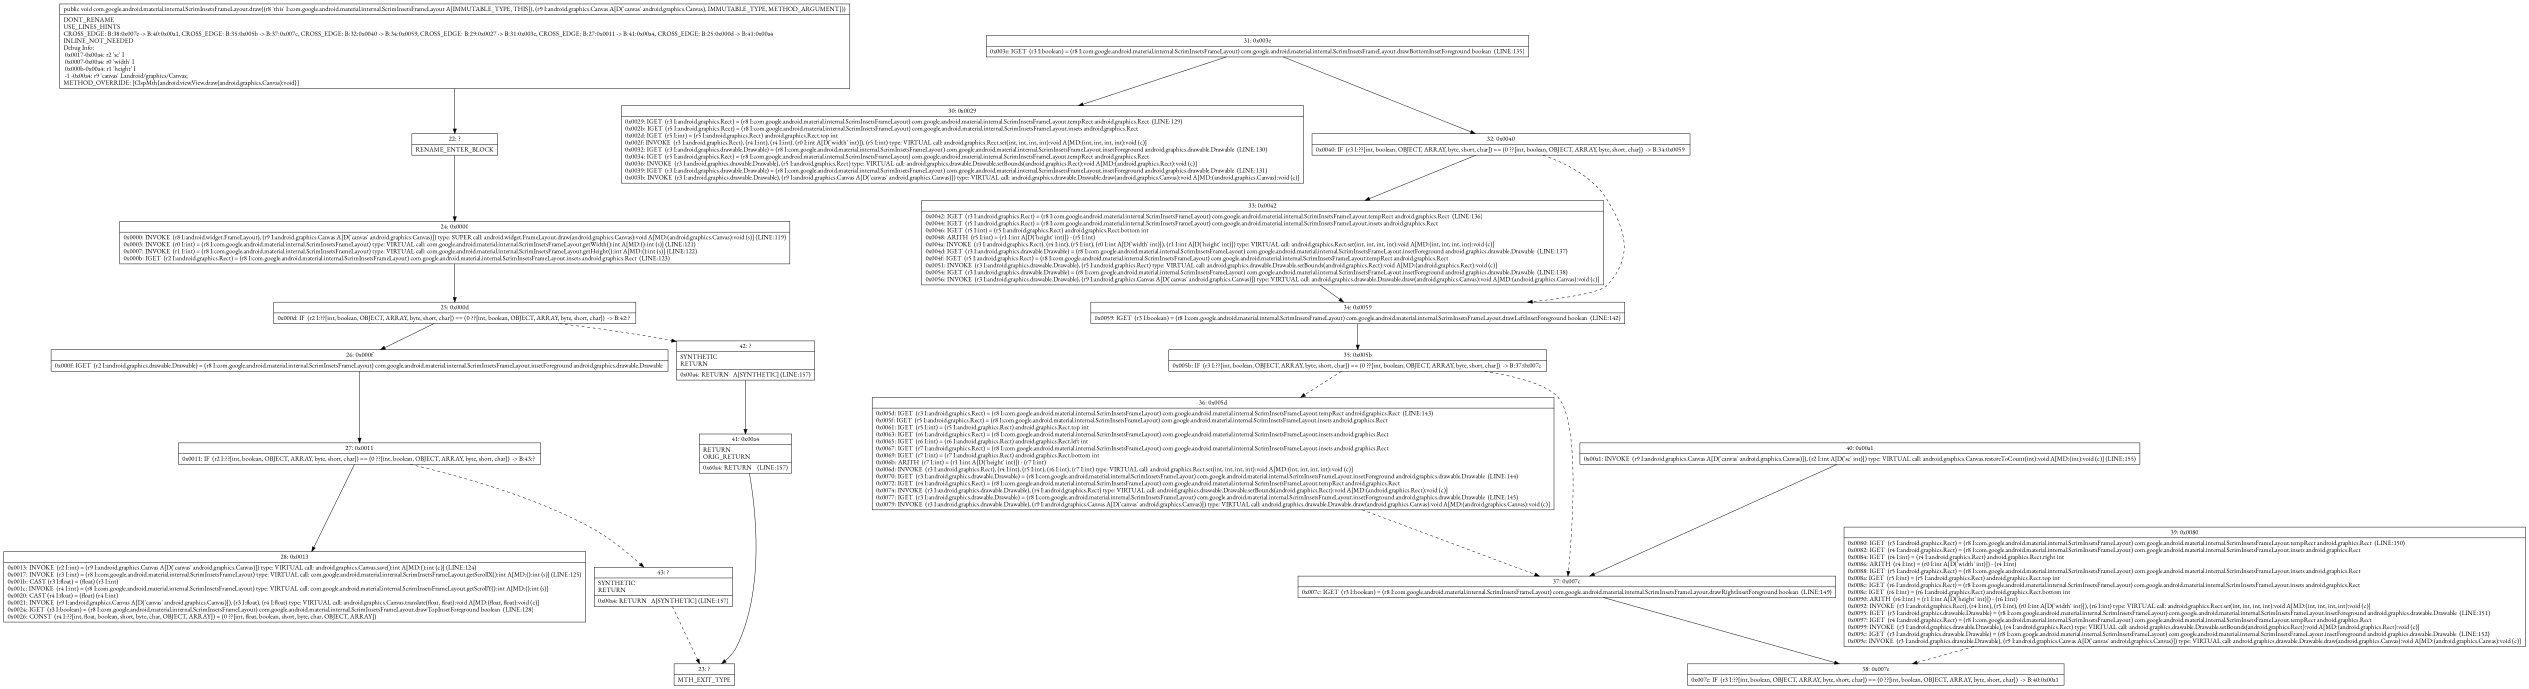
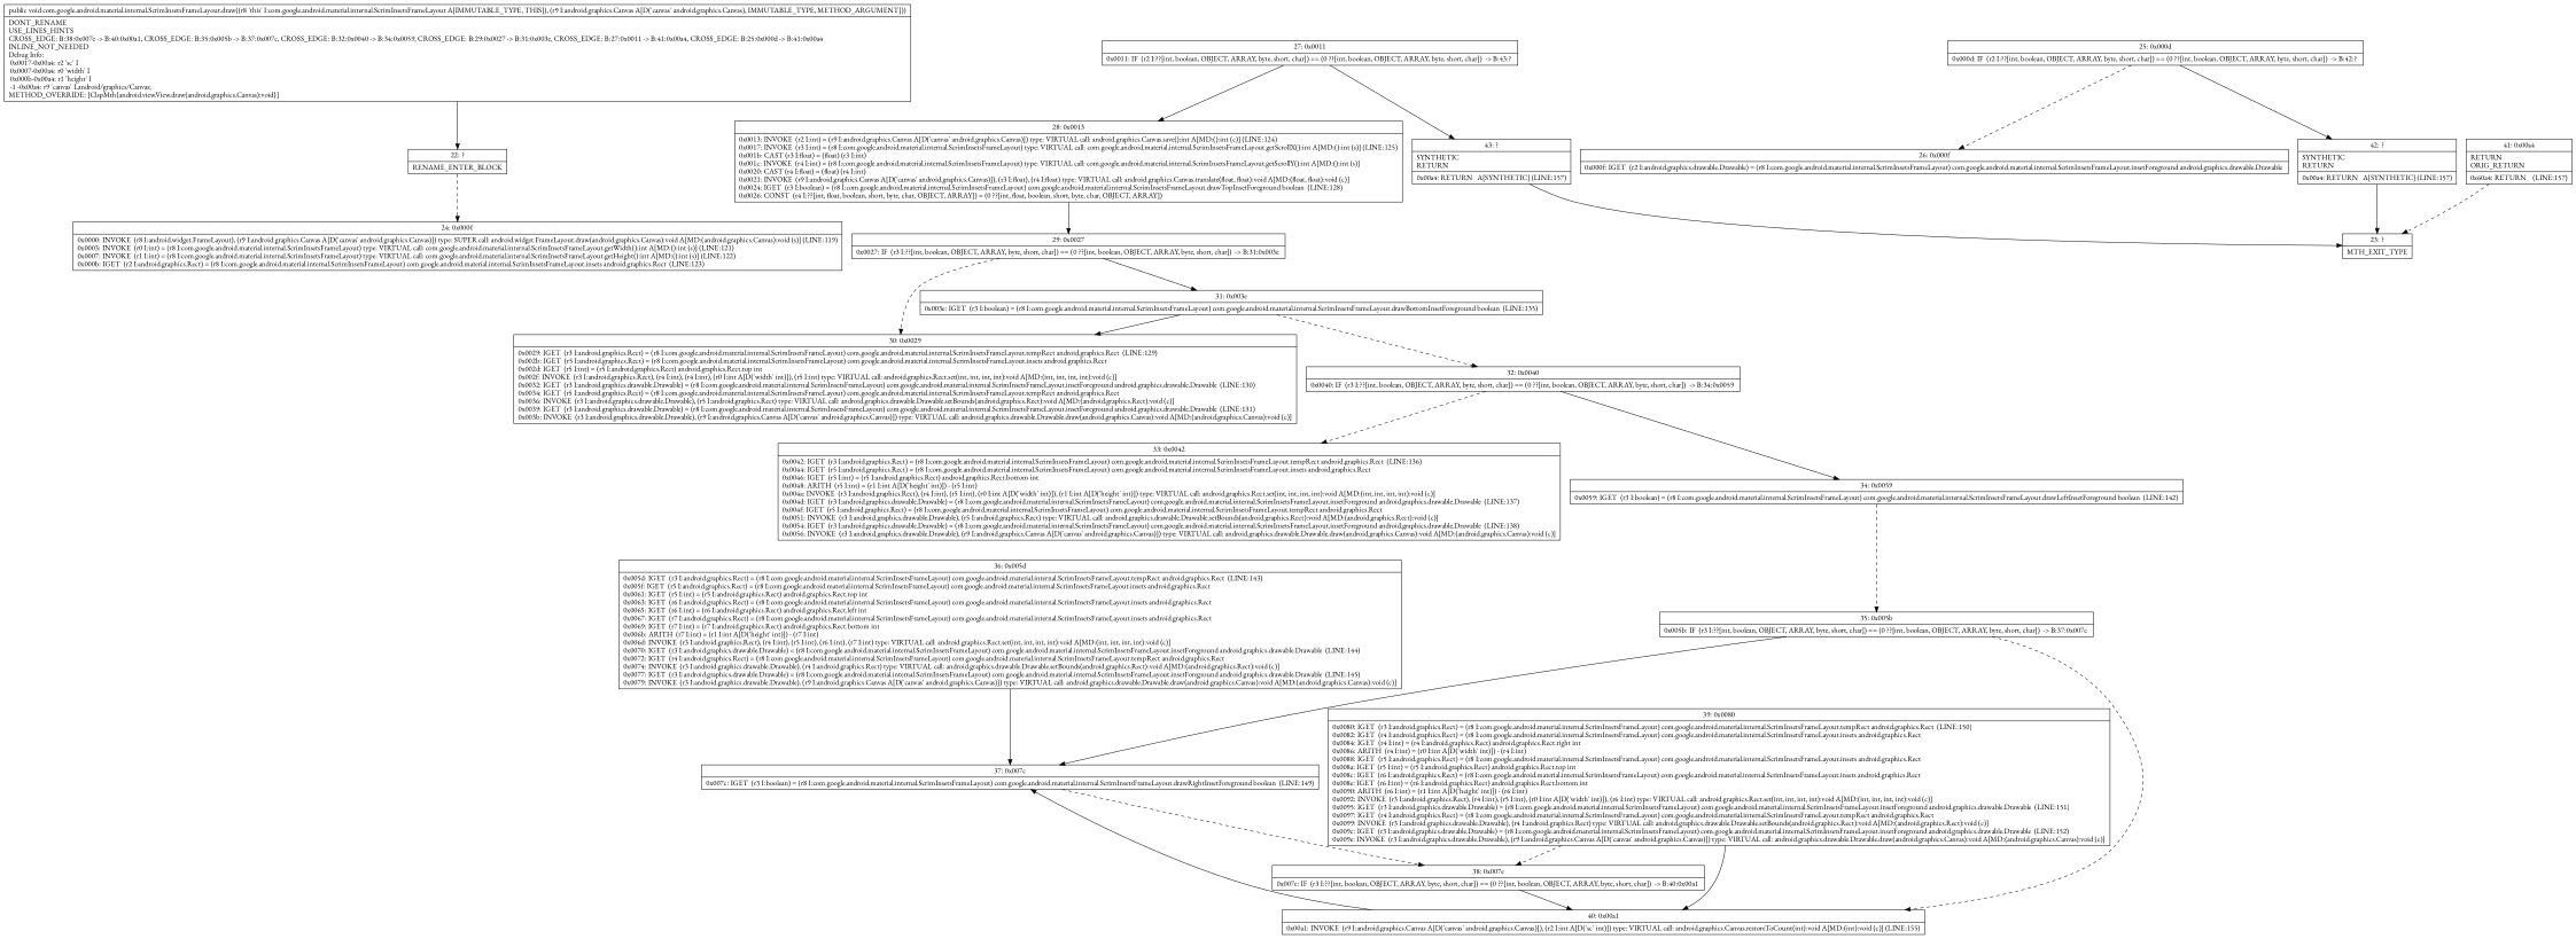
  digraph {
    fontname="EB Garamond"
    node [fontname="EB Garamond" shape=record]
    edge [fontname="EB Garamond"]
    n1 [label="{22\:\ ?|RENAME_ENTER_BLOCK\l}"]
    n2 [label="{24\:\ 0x0000|0x0000: INVOKE  (r8 I:android.widget.FrameLayout), (r9 I:android.graphics.Canvas A[D('canvas' android.graphics.Canvas)]) type: SUPER call: android.widget.FrameLayout.draw(android.graphics.Canvas):void A[MD:(android.graphics.Canvas):void (s)] (LINE:119)\l0x0003: INVOKE  (r0 I:int) = (r8 I:com.google.android.material.internal.ScrimInsetsFrameLayout) type: VIRTUAL call: com.google.android.material.internal.ScrimInsetsFrameLayout.getWidth():int A[MD:():int (s)] (LINE:121)\l0x0007: INVOKE  (r1 I:int) = (r8 I:com.google.android.material.internal.ScrimInsetsFrameLayout) type: VIRTUAL call: com.google.android.material.internal.ScrimInsetsFrameLayout.getHeight():int A[MD:():int (s)] (LINE:122)\l0x000b: IGET  (r2 I:android.graphics.Rect) = (r8 I:com.google.android.material.internal.ScrimInsetsFrameLayout) com.google.android.material.internal.ScrimInsetsFrameLayout.insets android.graphics.Rect  (LINE:123)\l}"]
    n3 [label="{25\:\ 0x000d|0x000d: IF  (r2 I:??[int, boolean, OBJECT, ARRAY, byte, short, char]) == (0 ??[int, boolean, OBJECT, ARRAY, byte, short, char])  \-\> B:42:? \l}"]
    n4 [label="{26\:\ 0x000f|0x000f: IGET  (r2 I:android.graphics.drawable.Drawable) = (r8 I:com.google.android.material.internal.ScrimInsetsFrameLayout) com.google.android.material.internal.ScrimInsetsFrameLayout.insetForeground android.graphics.drawable.Drawable \l}"]
    n5 [label="{42\:\ ?|SYNTHETIC\lRETURN\l|0x00a4: RETURN   A[SYNTHETIC] (LINE:157)\l}"]
    n6 [label="{27\:\ 0x0011|0x0011: IF  (r2 I:??[int, boolean, OBJECT, ARRAY, byte, short, char]) == (0 ??[int, boolean, OBJECT, ARRAY, byte, short, char])  \-\> B:43:? \l}"]
    n7 [label="{23\:\ ?|MTH_EXIT_TYPE\l}"]
    n8 [label="{28\:\ 0x0013|0x0013: INVOKE  (r2 I:int) = (r9 I:android.graphics.Canvas A[D('canvas' android.graphics.Canvas)]) type: VIRTUAL call: android.graphics.Canvas.save():int A[MD:():int (c)] (LINE:124)\l0x0017: INVOKE  (r3 I:int) = (r8 I:com.google.android.material.internal.ScrimInsetsFrameLayout) type: VIRTUAL call: com.google.android.material.internal.ScrimInsetsFrameLayout.getScrollX():int A[MD:():int (s)] (LINE:125)\l0x001b: CAST (r3 I:float) = (float) (r3 I:int) \l0x001c: INVOKE  (r4 I:int) = (r8 I:com.google.android.material.internal.ScrimInsetsFrameLayout) type: VIRTUAL call: com.google.android.material.internal.ScrimInsetsFrameLayout.getScrollY():int A[MD:():int (s)]\l0x0020: CAST (r4 I:float) = (float) (r4 I:int) \l0x0021: INVOKE  (r9 I:android.graphics.Canvas A[D('canvas' android.graphics.Canvas)]), (r3 I:float), (r4 I:float) type: VIRTUAL call: android.graphics.Canvas.translate(float, float):void A[MD:(float, float):void (c)]\l0x0024: IGET  (r3 I:boolean) = (r8 I:com.google.android.material.internal.ScrimInsetsFrameLayout) com.google.android.material.internal.ScrimInsetsFrameLayout.drawTopInsetForeground boolean  (LINE:128)\l0x0026: CONST  (r4 I:??[int, float, boolean, short, byte, char, OBJECT, ARRAY]) = (0 ??[int, float, boolean, short, byte, char, OBJECT, ARRAY]) \l}"]
    n9 [label="{43\:\ ?|SYNTHETIC\lRETURN\l|0x00a4: RETURN   A[SYNTHETIC] (LINE:157)\l}"]
+   n10 [label="{29\:\ 0x0027|0x0027: IF  (r3 I:??[int, boolean, OBJECT, ARRAY, byte, short, char]) == (0 ??[int, boolean, OBJECT, ARRAY, byte, short, char])  \-\> B:31:0x003e \l}"]
    n11 [label="{30\:\ 0x0029|0x0029: IGET  (r3 I:android.graphics.Rect) = (r8 I:com.google.android.material.internal.ScrimInsetsFrameLayout) com.google.android.material.internal.ScrimInsetsFrameLayout.tempRect android.graphics.Rect  (LINE:129)\l0x002b: IGET  (r5 I:android.graphics.Rect) = (r8 I:com.google.android.material.internal.ScrimInsetsFrameLayout) com.google.android.material.internal.ScrimInsetsFrameLayout.insets android.graphics.Rect \l0x002d: IGET  (r5 I:int) = (r5 I:android.graphics.Rect) android.graphics.Rect.top int \l0x002f: INVOKE  (r3 I:android.graphics.Rect), (r4 I:int), (r4 I:int), (r0 I:int A[D('width' int)]), (r5 I:int) type: VIRTUAL call: android.graphics.Rect.set(int, int, int, int):void A[MD:(int, int, int, int):void (c)]\l0x0032: IGET  (r3 I:android.graphics.drawable.Drawable) = (r8 I:com.google.android.material.internal.ScrimInsetsFrameLayout) com.google.android.material.internal.ScrimInsetsFrameLayout.insetForeground android.graphics.drawable.Drawable  (LINE:130)\l0x0034: IGET  (r5 I:android.graphics.Rect) = (r8 I:com.google.android.material.internal.ScrimInsetsFrameLayout) com.google.android.material.internal.ScrimInsetsFrameLayout.tempRect android.graphics.Rect \l0x0036: INVOKE  (r3 I:android.graphics.drawable.Drawable), (r5 I:android.graphics.Rect) type: VIRTUAL call: android.graphics.drawable.Drawable.setBounds(android.graphics.Rect):void A[MD:(android.graphics.Rect):void (c)]\l0x0039: IGET  (r3 I:android.graphics.drawable.Drawable) = (r8 I:com.google.android.material.internal.ScrimInsetsFrameLayout) com.google.android.material.internal.ScrimInsetsFrameLayout.insetForeground android.graphics.drawable.Drawable  (LINE:131)\l0x003b: INVOKE  (r3 I:android.graphics.drawable.Drawable), (r9 I:android.graphics.Canvas A[D('canvas' android.graphics.Canvas)]) type: VIRTUAL call: android.graphics.drawable.Drawable.draw(android.graphics.Canvas):void A[MD:(android.graphics.Canvas):void (c)]\l}"]
    n12 [label="{31\:\ 0x003e|0x003e: IGET  (r3 I:boolean) = (r8 I:com.google.android.material.internal.ScrimInsetsFrameLayout) com.google.android.material.internal.ScrimInsetsFrameLayout.drawBottomInsetForeground boolean  (LINE:135)\l}"]
    n13 [label="{32\:\ 0x0040|0x0040: IF  (r3 I:??[int, boolean, OBJECT, ARRAY, byte, short, char]) == (0 ??[int, boolean, OBJECT, ARRAY, byte, short, char])  \-\> B:34:0x0059 \l}"]
    n14 [label="{33\:\ 0x0042|0x0042: IGET  (r3 I:android.graphics.Rect) = (r8 I:com.google.android.material.internal.ScrimInsetsFrameLayout) com.google.android.material.internal.ScrimInsetsFrameLayout.tempRect android.graphics.Rect  (LINE:136)\l0x0044: IGET  (r5 I:android.graphics.Rect) = (r8 I:com.google.android.material.internal.ScrimInsetsFrameLayout) com.google.android.material.internal.ScrimInsetsFrameLayout.insets android.graphics.Rect \l0x0046: IGET  (r5 I:int) = (r5 I:android.graphics.Rect) android.graphics.Rect.bottom int \l0x0048: ARITH  (r5 I:int) = (r1 I:int A[D('height' int)]) \- (r5 I:int) \l0x004a: INVOKE  (r3 I:android.graphics.Rect), (r4 I:int), (r5 I:int), (r0 I:int A[D('width' int)]), (r1 I:int A[D('height' int)]) type: VIRTUAL call: android.graphics.Rect.set(int, int, int, int):void A[MD:(int, int, int, int):void (c)]\l0x004d: IGET  (r3 I:android.graphics.drawable.Drawable) = (r8 I:com.google.android.material.internal.ScrimInsetsFrameLayout) com.google.android.material.internal.ScrimInsetsFrameLayout.insetForeground android.graphics.drawable.Drawable  (LINE:137)\l0x004f: IGET  (r5 I:android.graphics.Rect) = (r8 I:com.google.android.material.internal.ScrimInsetsFrameLayout) com.google.android.material.internal.ScrimInsetsFrameLayout.tempRect android.graphics.Rect \l0x0051: INVOKE  (r3 I:android.graphics.drawable.Drawable), (r5 I:android.graphics.Rect) type: VIRTUAL call: android.graphics.drawable.Drawable.setBounds(android.graphics.Rect):void A[MD:(android.graphics.Rect):void (c)]\l0x0054: IGET  (r3 I:android.graphics.drawable.Drawable) = (r8 I:com.google.android.material.internal.ScrimInsetsFrameLayout) com.google.android.material.internal.ScrimInsetsFrameLayout.insetForeground android.graphics.drawable.Drawable  (LINE:138)\l0x0056: INVOKE  (r3 I:android.graphics.drawable.Drawable), (r9 I:android.graphics.Canvas A[D('canvas' android.graphics.Canvas)]) type: VIRTUAL call: android.graphics.drawable.Drawable.draw(android.graphics.Canvas):void A[MD:(android.graphics.Canvas):void (c)]\l}"]
    n15 [label="{34\:\ 0x0059|0x0059: IGET  (r3 I:boolean) = (r8 I:com.google.android.material.internal.ScrimInsetsFrameLayout) com.google.android.material.internal.ScrimInsetsFrameLayout.drawLeftInsetForeground boolean  (LINE:142)\l}"]
    n16 [label="{35\:\ 0x005b|0x005b: IF  (r3 I:??[int, boolean, OBJECT, ARRAY, byte, short, char]) == (0 ??[int, boolean, OBJECT, ARRAY, byte, short, char])  \-\> B:37:0x007c \l}"]
    n17 [label="{36\:\ 0x005d|0x005d: IGET  (r3 I:android.graphics.Rect) = (r8 I:com.google.android.material.internal.ScrimInsetsFrameLayout) com.google.android.material.internal.ScrimInsetsFrameLayout.tempRect android.graphics.Rect  (LINE:143)\l0x005f: IGET  (r5 I:android.graphics.Rect) = (r8 I:com.google.android.material.internal.ScrimInsetsFrameLayout) com.google.android.material.internal.ScrimInsetsFrameLayout.insets android.graphics.Rect \l0x0061: IGET  (r5 I:int) = (r5 I:android.graphics.Rect) android.graphics.Rect.top int \l0x0063: IGET  (r6 I:android.graphics.Rect) = (r8 I:com.google.android.material.internal.ScrimInsetsFrameLayout) com.google.android.material.internal.ScrimInsetsFrameLayout.insets android.graphics.Rect \l0x0065: IGET  (r6 I:int) = (r6 I:android.graphics.Rect) android.graphics.Rect.left int \l0x0067: IGET  (r7 I:android.graphics.Rect) = (r8 I:com.google.android.material.internal.ScrimInsetsFrameLayout) com.google.android.material.internal.ScrimInsetsFrameLayout.insets android.graphics.Rect \l0x0069: IGET  (r7 I:int) = (r7 I:android.graphics.Rect) android.graphics.Rect.bottom int \l0x006b: ARITH  (r7 I:int) = (r1 I:int A[D('height' int)]) \- (r7 I:int) \l0x006d: INVOKE  (r3 I:android.graphics.Rect), (r4 I:int), (r5 I:int), (r6 I:int), (r7 I:int) type: VIRTUAL call: android.graphics.Rect.set(int, int, int, int):void A[MD:(int, int, int, int):void (c)]\l0x0070: IGET  (r3 I:android.graphics.drawable.Drawable) = (r8 I:com.google.android.material.internal.ScrimInsetsFrameLayout) com.google.android.material.internal.ScrimInsetsFrameLayout.insetForeground android.graphics.drawable.Drawable  (LINE:144)\l0x0072: IGET  (r4 I:android.graphics.Rect) = (r8 I:com.google.android.material.internal.ScrimInsetsFrameLayout) com.google.android.material.internal.ScrimInsetsFrameLayout.tempRect android.graphics.Rect \l0x0074: INVOKE  (r3 I:android.graphics.drawable.Drawable), (r4 I:android.graphics.Rect) type: VIRTUAL call: android.graphics.drawable.Drawable.setBounds(android.graphics.Rect):void A[MD:(android.graphics.Rect):void (c)]\l0x0077: IGET  (r3 I:android.graphics.drawable.Drawable) = (r8 I:com.google.android.material.internal.ScrimInsetsFrameLayout) com.google.android.material.internal.ScrimInsetsFrameLayout.insetForeground android.graphics.drawable.Drawable  (LINE:145)\l0x0079: INVOKE  (r3 I:android.graphics.drawable.Drawable), (r9 I:android.graphics.Canvas A[D('canvas' android.graphics.Canvas)]) type: VIRTUAL call: android.graphics.drawable.Drawable.draw(android.graphics.Canvas):void A[MD:(android.graphics.Canvas):void (c)]\l}"]
    n18 [label="{37\:\ 0x007c|0x007c: IGET  (r3 I:boolean) = (r8 I:com.google.android.material.internal.ScrimInsetsFrameLayout) com.google.android.material.internal.ScrimInsetsFrameLayout.drawRightInsetForeground boolean  (LINE:149)\l}"]
    n19 [label="{38\:\ 0x007e|0x007e: IF  (r3 I:??[int, boolean, OBJECT, ARRAY, byte, short, char]) == (0 ??[int, boolean, OBJECT, ARRAY, byte, short, char])  \-\> B:40:0x00a1 \l}"]
    n20 [label="{40\:\ 0x00a1|0x00a1: INVOKE  (r9 I:android.graphics.Canvas A[D('canvas' android.graphics.Canvas)]), (r2 I:int A[D('sc' int)]) type: VIRTUAL call: android.graphics.Canvas.restoreToCount(int):void A[MD:(int):void (c)] (LINE:155)\l}"]
    n21 [label="{39\:\ 0x0080|0x0080: IGET  (r3 I:android.graphics.Rect) = (r8 I:com.google.android.material.internal.ScrimInsetsFrameLayout) com.google.android.material.internal.ScrimInsetsFrameLayout.tempRect android.graphics.Rect  (LINE:150)\l0x0082: IGET  (r4 I:android.graphics.Rect) = (r8 I:com.google.android.material.internal.ScrimInsetsFrameLayout) com.google.android.material.internal.ScrimInsetsFrameLayout.insets android.graphics.Rect \l0x0084: IGET  (r4 I:int) = (r4 I:android.graphics.Rect) android.graphics.Rect.right int \l0x0086: ARITH  (r4 I:int) = (r0 I:int A[D('width' int)]) \- (r4 I:int) \l0x0088: IGET  (r5 I:android.graphics.Rect) = (r8 I:com.google.android.material.internal.ScrimInsetsFrameLayout) com.google.android.material.internal.ScrimInsetsFrameLayout.insets android.graphics.Rect \l0x008a: IGET  (r5 I:int) = (r5 I:android.graphics.Rect) android.graphics.Rect.top int \l0x008c: IGET  (r6 I:android.graphics.Rect) = (r8 I:com.google.android.material.internal.ScrimInsetsFrameLayout) com.google.android.material.internal.ScrimInsetsFrameLayout.insets android.graphics.Rect \l0x008e: IGET  (r6 I:int) = (r6 I:android.graphics.Rect) android.graphics.Rect.bottom int \l0x0090: ARITH  (r6 I:int) = (r1 I:int A[D('height' int)]) \- (r6 I:int) \l0x0092: INVOKE  (r3 I:android.graphics.Rect), (r4 I:int), (r5 I:int), (r0 I:int A[D('width' int)]), (r6 I:int) type: VIRTUAL call: android.graphics.Rect.set(int, int, int, int):void A[MD:(int, int, int, int):void (c)]\l0x0095: IGET  (r3 I:android.graphics.drawable.Drawable) = (r8 I:com.google.android.material.internal.ScrimInsetsFrameLayout) com.google.android.material.internal.ScrimInsetsFrameLayout.insetForeground android.graphics.drawable.Drawable  (LINE:151)\l0x0097: IGET  (r4 I:android.graphics.Rect) = (r8 I:com.google.android.material.internal.ScrimInsetsFrameLayout) com.google.android.material.internal.ScrimInsetsFrameLayout.tempRect android.graphics.Rect \l0x0099: INVOKE  (r3 I:android.graphics.drawable.Drawable), (r4 I:android.graphics.Rect) type: VIRTUAL call: android.graphics.drawable.Drawable.setBounds(android.graphics.Rect):void A[MD:(android.graphics.Rect):void (c)]\l0x009c: IGET  (r3 I:android.graphics.drawable.Drawable) = (r8 I:com.google.android.material.internal.ScrimInsetsFrameLayout) com.google.android.material.internal.ScrimInsetsFrameLayout.insetForeground android.graphics.drawable.Drawable  (LINE:152)\l0x009e: INVOKE  (r3 I:android.graphics.drawable.Drawable), (r9 I:android.graphics.Canvas A[D('canvas' android.graphics.Canvas)]) type: VIRTUAL call: android.graphics.drawable.Drawable.draw(android.graphics.Canvas):void A[MD:(android.graphics.Canvas):void (c)]\l}"]
    n22 [label="{41\:\ 0x00a4|RETURN\lORIG_RETURN\l|0x60a4: RETURN    (LINE:157)\l}"]
    n23 [label="{public void com.google.android.material.internal.ScrimInsetsFrameLayout.draw((r8 'this' I:com.google.android.material.internal.ScrimInsetsFrameLayout A[IMMUTABLE_TYPE, THIS]), (r9 I:android.graphics.Canvas A[D('canvas' android.graphics.Canvas), IMMUTABLE_TYPE, METHOD_ARGUMENT]))  | DONT_RENAME\lUSE_LINES_HINTS\lCROSS_EDGE: B:38:0x007e \-\> B:40:0x00a1, CROSS_EDGE: B:35:0x005b \-\> B:37:0x007c, CROSS_EDGE: B:32:0x0040 \-\> B:34:0x0059, CROSS_EDGE: B:29:0x0027 \-\> B:31:0x003e, CROSS_EDGE: B:27:0x0011 \-\> B:41:0x00a4, CROSS_EDGE: B:25:0x000d \-\> B:41:0x00a4\lINLINE_NOT_NEEDED\lDebug Info:\l  0x0017\-0x00a4: r2 'sc' I\l  0x0007\-0x00a4: r0 'width' I\l  0x000b\-0x00a4: r1 'height' I\l  \-1 \-0x00a4: r9 'canvas' Landroid\/graphics\/Canvas;\lMETHOD_OVERRIDE: [ClspMth\{android.view.View.draw(android.graphics.Canvas):void\}]\l}"]
-   n1 -> n2
-   n2 -> n3
-   n3 -> n4 [style=solid]
-   n3 -> n5 [style=dashed]
-   n4 -> n6
-   n5 -> n22
+   n1 -> n2 [style=dashed]
+   n3 -> n4 [style=dashed]
+   n3 -> n5
+   n5 -> n7
    n6 -> n8 [style=solid]
-   n6 -> n9 [style=dashed]
-   n9 -> n7 [style=dashed]
+   n6 -> n9
+   n8 -> n10
+   n9 -> n7
+   n10 -> n11 [style=dashed]
+   n10 -> n12
    n12 -> n11
-   n12 -> n13
-   n13 -> n14 [style=solid]
-   n13 -> n15 [style=dashed]
-   n14 -> n15
-   n15 -> n16
-   n16 -> n17 [style=dashed]
-   n16 -> n18 [style=dashed]
-   n17 -> n18 [style=dashed]
-   n18 -> n19
+   n12 -> n13 [style=dashed]
+   n13 -> n14 [style=dashed]
+   n13 -> n15
+   n15 -> n16 [style=dashed]
+   n16 -> n20 [style=dashed]
+   n16 -> n18
+   n17 -> n18
+   n18 -> n19 [style=dashed]
+   n19 -> n20
    n20 -> n18
    n21 -> n19 [style=dashed]
-   n22 -> n7
+   n21 -> n20
+   n22 -> n7 [style=dashed]
    n23 -> n1
  }
